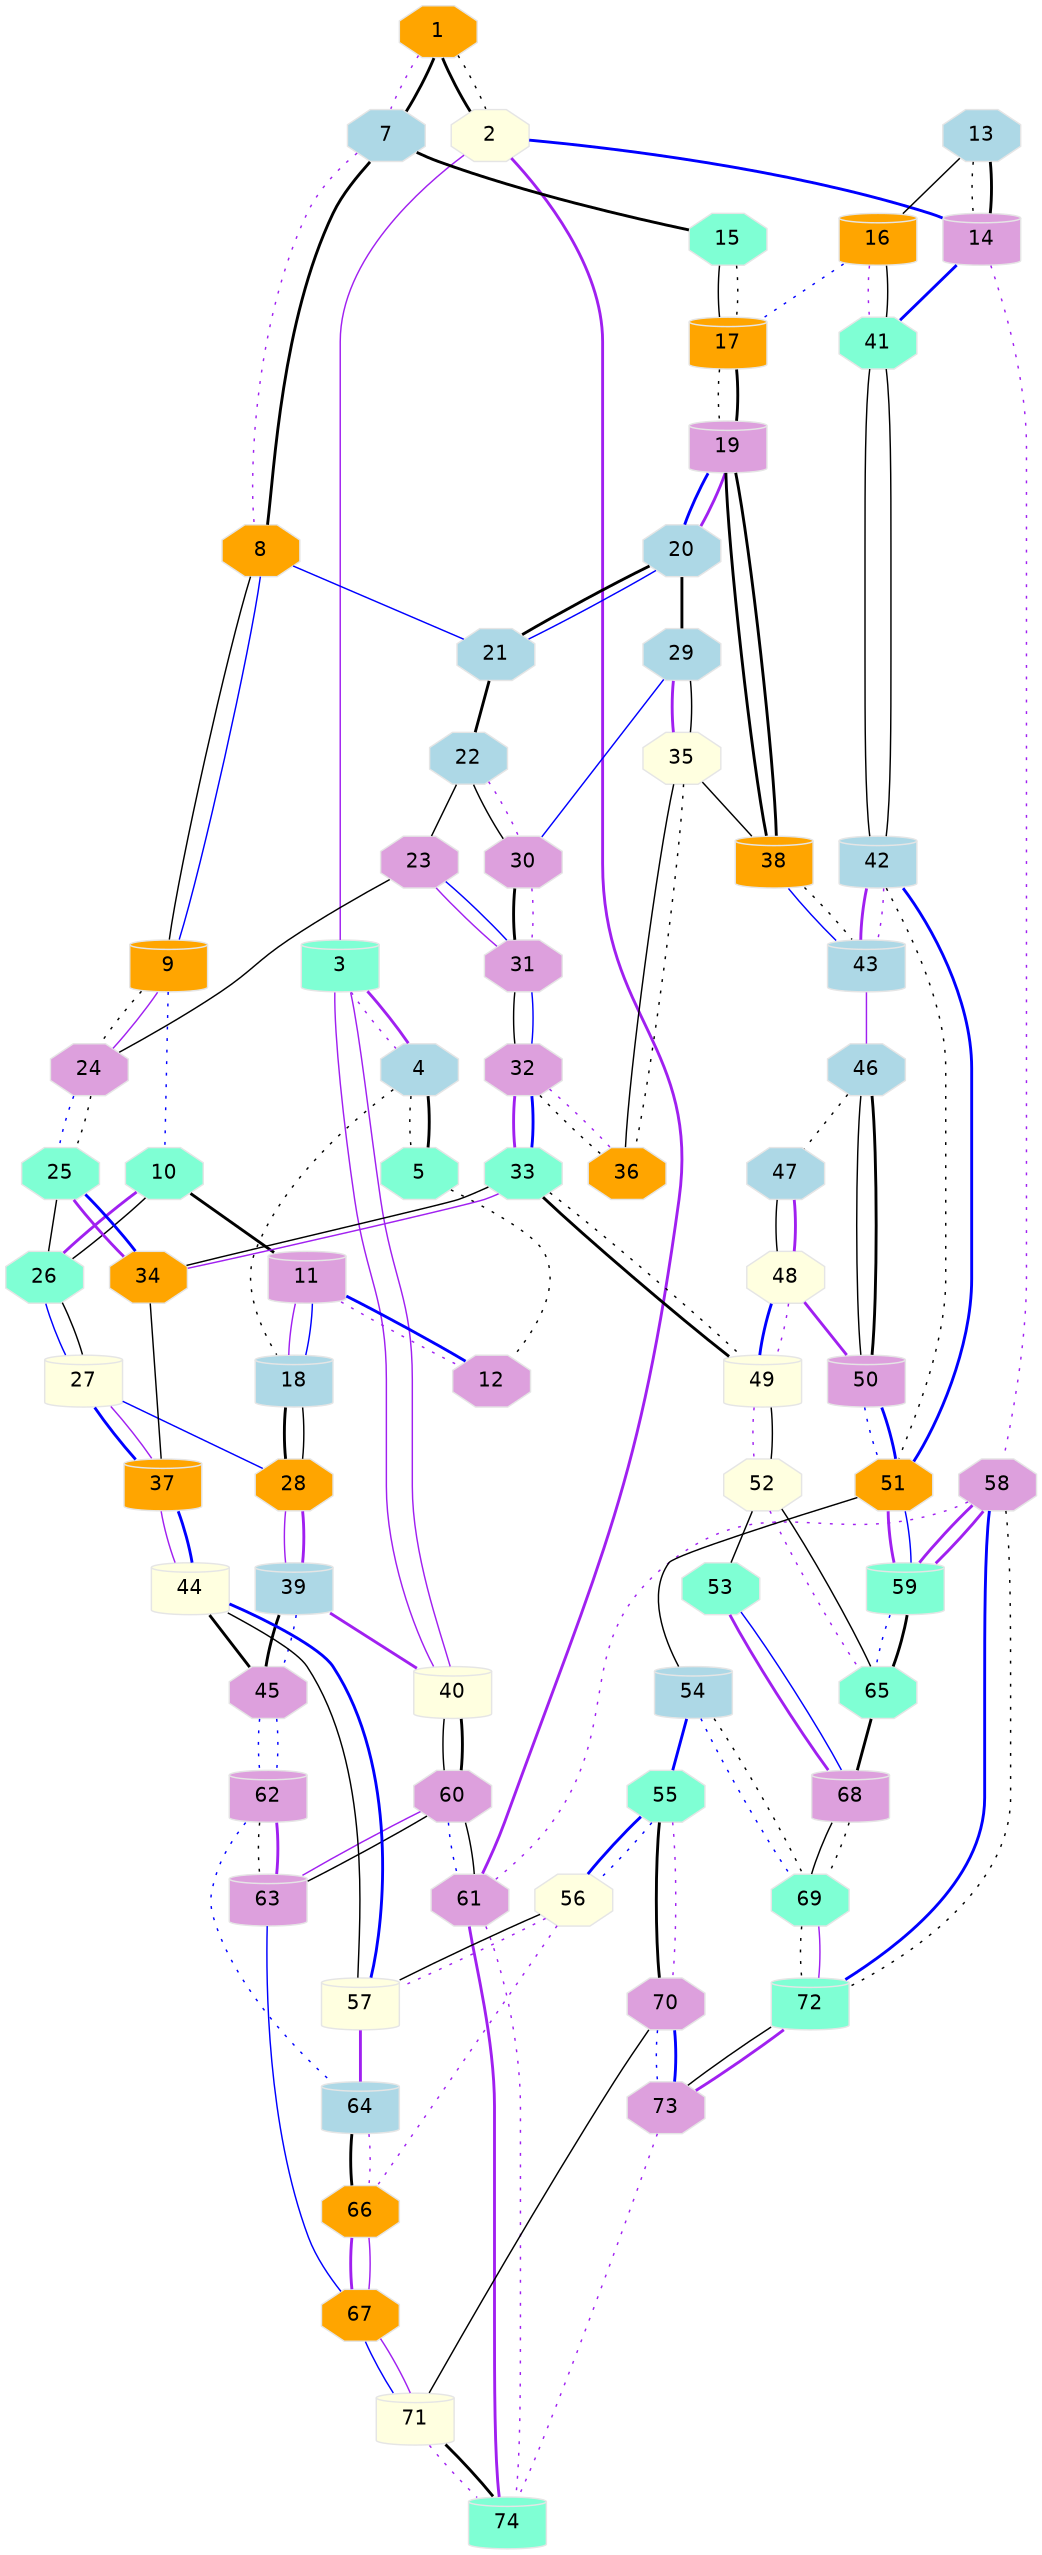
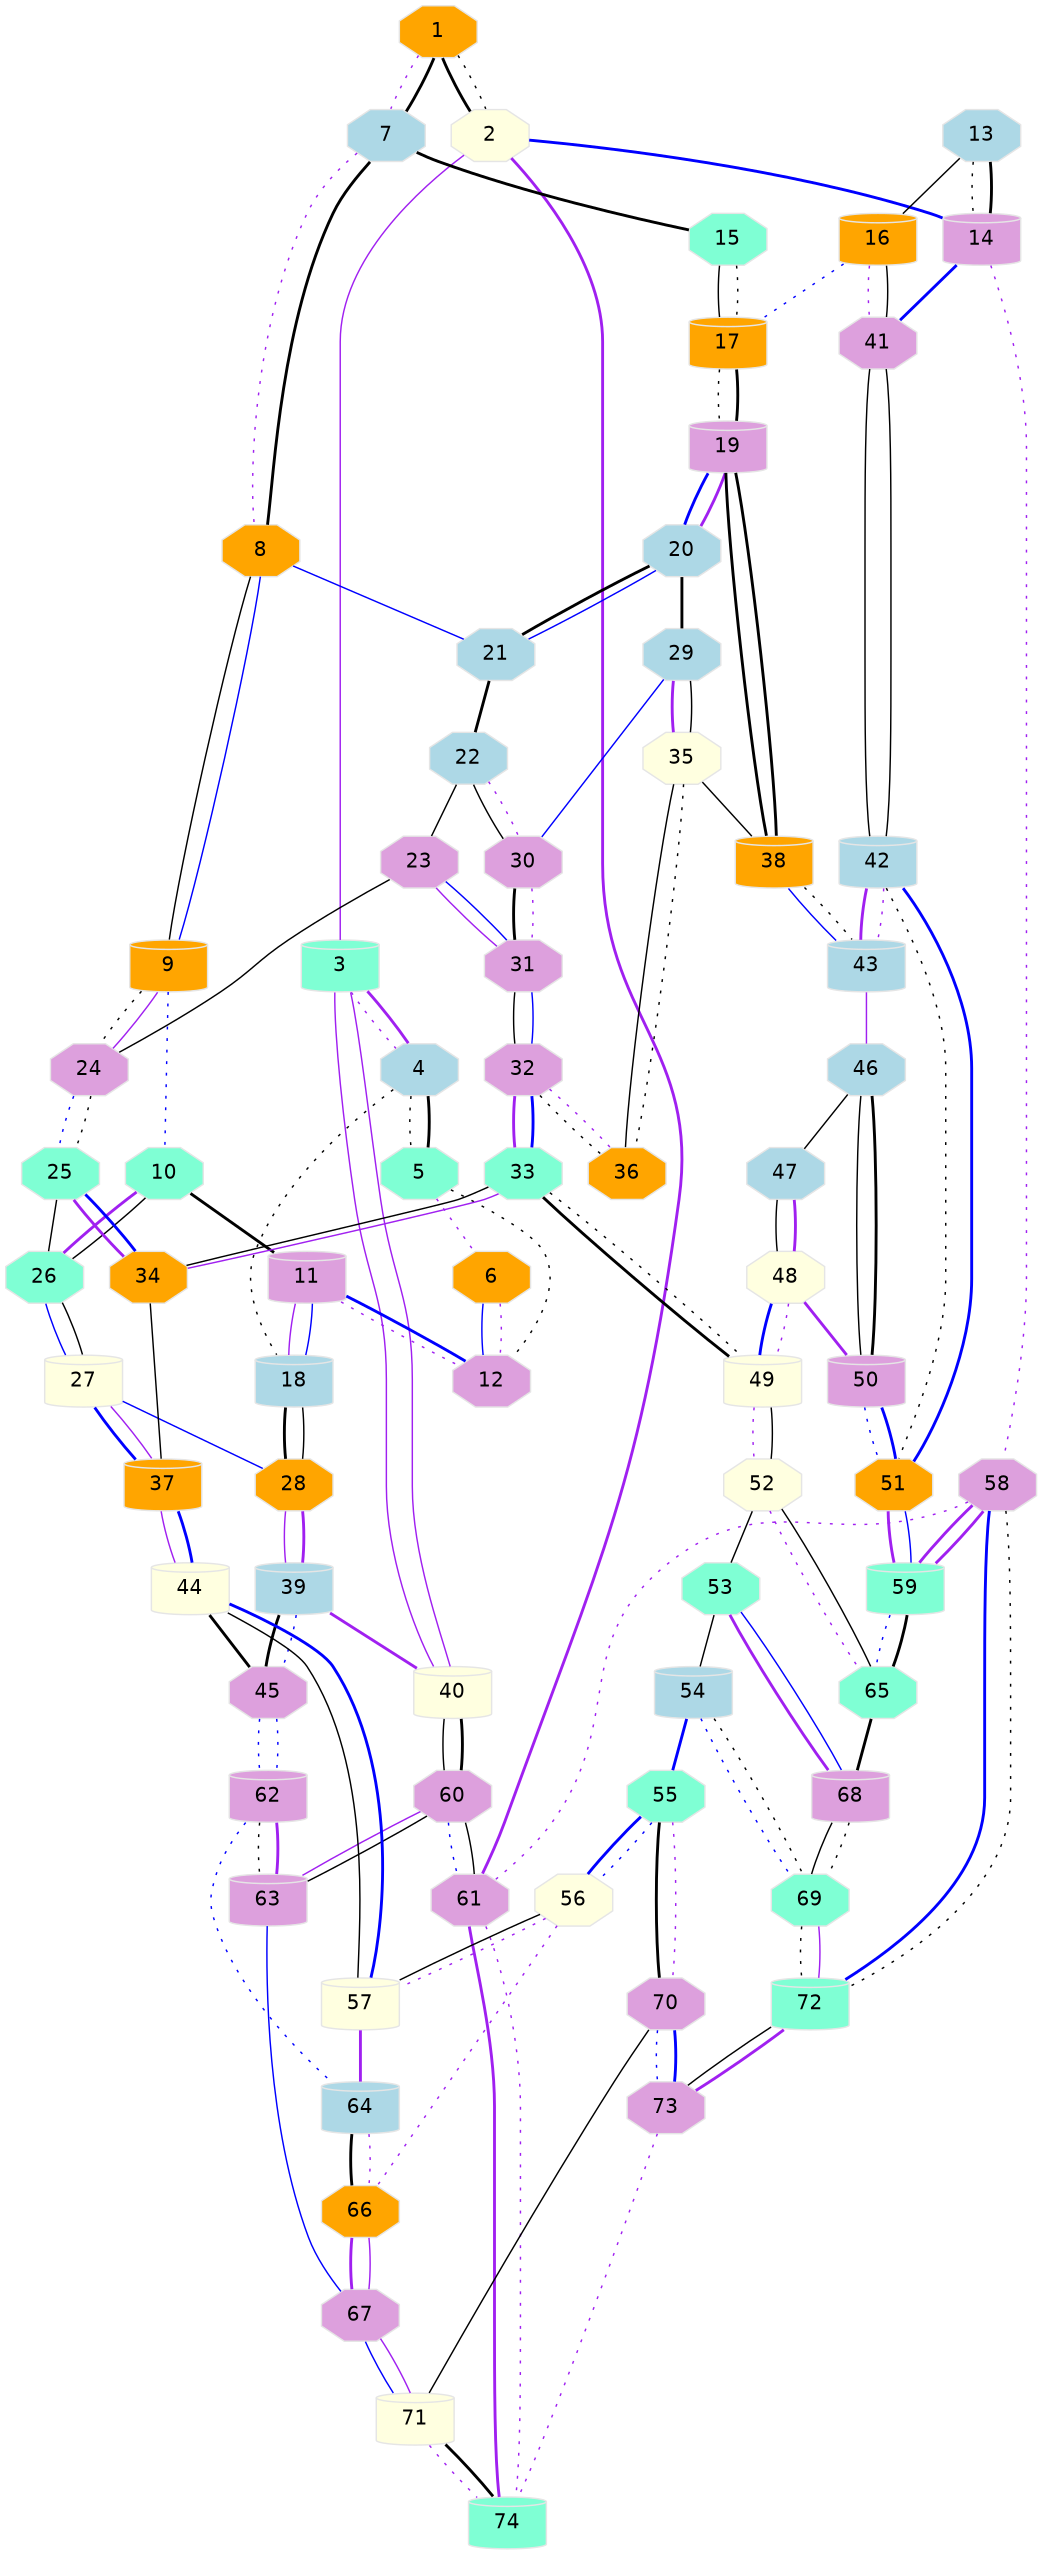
  graph {
    fontname="DejaVu Sans"
    node [color=gray90 fillcolor=plum fontname="DejaVu Sans" shape=octagon style=filled]
    edge [color=black fontname="DejaVu Sans" style=solid]
    1 [fillcolor=orange]
    2 [fillcolor=lightyellow]
    7 [fillcolor=lightblue]
    3 [fillcolor=aquamarine shape=cylinder]
    14 [shape=cylinder]
    61
    8 [fillcolor=orange]
    15 [fillcolor=aquamarine]
    4 [fillcolor=lightblue]
    40 [fillcolor=lightyellow shape=cylinder]
-   41 [fillcolor=aquamarine]
+   41
    58
    74 [fillcolor=aquamarine shape=cylinder]
    5 [fillcolor=aquamarine]
    18 [fillcolor=lightblue shape=cylinder]
    60
+   6 [fillcolor=orange]
    12
    28 [fillcolor=orange]
    9 [fillcolor=orange shape=cylinder]
    21 [fillcolor=lightblue]
    17 [fillcolor=orange shape=cylinder]
    10 [fillcolor=aquamarine]
    24
    22 [fillcolor=lightblue]
    11 [shape=cylinder]
    26 [fillcolor=aquamarine]
    25 [fillcolor=aquamarine]
    27 [fillcolor=lightyellow shape=cylinder]
    13 [fillcolor=lightblue]
    16 [fillcolor=orange shape=cylinder]
    42 [fillcolor=lightblue shape=cylinder]
    59 [fillcolor=aquamarine shape=cylinder]
    72 [fillcolor=aquamarine shape=cylinder]
    19 [shape=cylinder]
    20 [fillcolor=lightblue]
    38 [fillcolor=orange shape=cylinder]
    39 [fillcolor=lightblue shape=cylinder]
    29 [fillcolor=lightblue]
    43 [fillcolor=lightblue shape=cylinder]
    30
    35 [fillcolor=lightyellow]
    23
    31
    32
    34 [fillcolor=orange]
    37 [fillcolor=orange shape=cylinder]
    44 [fillcolor=lightyellow shape=cylinder]
    45
    36 [fillcolor=orange]
    33 [fillcolor=aquamarine]
    49 [fillcolor=lightyellow shape=cylinder]
    52 [fillcolor=lightyellow]
    47 [fillcolor=lightblue]
    48 [fillcolor=lightyellow]
    57 [fillcolor=lightyellow shape=cylinder]
    46 [fillcolor=lightblue]
    62 [shape=cylinder]
    63 [shape=cylinder]
    51 [fillcolor=orange]
    50 [shape=cylinder]
    64 [fillcolor=lightblue shape=cylinder]
    53 [fillcolor=aquamarine]
    65 [fillcolor=aquamarine]
    54 [fillcolor=lightblue shape=cylinder]
    68 [shape=cylinder]
    55 [fillcolor=aquamarine]
    69 [fillcolor=aquamarine]
    56 [fillcolor=lightyellow]
    70
    66 [fillcolor=orange]
    71 [fillcolor=lightyellow shape=cylinder]
    73
-   67 [fillcolor=orange]
+   67
    1 -- 2 [style=bold]
    1 -- 2 [style=dotted]
    1 -- 7 [color=purple style=dotted]
    1 -- 7 [style=bold]
    2 -- 3 [color=purple]
    2 -- 14 [color=blue style=bold]
    2 -- 61 [color=purple style=bold]
    7 -- 8 [color=purple style=dotted]
    7 -- 8 [style=bold]
    7 -- 15 [style=bold]
    3 -- 4 [color=purple style=dotted]
    3 -- 4 [color=purple style=bold]
    3 -- 40 [color=purple]
    3 -- 40 [color=purple]
    14 -- 41 [color=blue style=bold]
    14 -- 58 [color=purple style=dotted]
    61 -- 74 [color=purple style=bold]
    61 -- 74 [color=purple style=dotted]
    8 -- 9
    8 -- 9 [color=blue]
    8 -- 21 [color=blue]
    15 -- 17
    15 -- 17 [style=dotted]
    4 -- 5 [style=dotted]
    4 -- 5 [style=bold]
    4 -- 18 [style=dotted]
    40 -- 60
    40 -- 60 [style=bold]
    41 -- 42
    41 -- 42
    58 -- 61 [color=purple style=dotted]
    58 -- 59 [color=purple style=bold]
    58 -- 59 [color=purple style=bold]
    58 -- 72 [color=blue style=bold]
    58 -- 72 [style=dotted]
+   5 -- 6 [color=purple style=dotted]
    5 -- 12 [style=dotted]
    18 -- 28 [style=bold]
    18 -- 28
    60 -- 61 [color=blue style=dotted]
    60 -- 61
    60 -- 63 [color=purple]
    60 -- 63
+   6 -- 12 [color=blue]
+   6 -- 12 [color=purple style=dotted]
    28 -- 39 [color=purple]
    28 -- 39 [color=purple style=bold]
    9 -- 10 [color=blue style=dotted]
    9 -- 24 [style=dotted]
    9 -- 24 [color=purple]
    21 -- 22 [style=bold]
    17 -- 19 [style=dotted]
    17 -- 19 [style=bold]
    10 -- 11 [style=bold]
    10 -- 26 [color=purple style=bold]
    10 -- 26
    24 -- 25 [color=blue style=dotted]
    24 -- 25 [style=dotted]
    22 -- 30
    22 -- 30 [color=purple style=dotted]
    22 -- 23
    11 -- 18 [color=purple]
    11 -- 18 [color=blue]
    11 -- 12 [color=purple style=dotted]
    11 -- 12 [color=blue style=bold]
    26 -- 27 [color=blue]
    26 -- 27
    25 -- 26
    25 -- 34 [color=purple style=bold]
    25 -- 34 [color=blue style=bold]
    27 -- 28 [color=blue]
    27 -- 37 [color=blue style=bold]
    27 -- 37 [color=purple]
    13 -- 14 [style=dotted]
    13 -- 14 [style=bold]
    13 -- 16
    16 -- 41 [color=purple style=dotted]
    16 -- 41
    16 -- 17 [color=blue style=dotted]
    42 -- 43 [color=purple style=bold]
    42 -- 43 [color=purple style=dotted]
    42 -- 51 [style=dotted]
    42 -- 51 [color=blue style=bold]
    59 -- 65 [color=blue style=dotted]
    59 -- 65 [style=bold]
    72 -- 73
    72 -- 73 [color=purple style=bold]
    19 -- 20 [color=blue style=bold]
    19 -- 20 [color=purple style=bold]
    19 -- 38 [style=bold]
    19 -- 38 [style=bold]
    20 -- 21 [style=bold]
    20 -- 21 [color=blue]
    20 -- 29 [style=bold]
    38 -- 43 [color=blue]
    38 -- 43 [style=dotted]
    39 -- 40 [color=purple style=bold]
    39 -- 45 [style=bold]
    39 -- 45 [color=blue style=dotted]
    29 -- 30 [color=blue]
    29 -- 35 [color=purple style=bold]
    29 -- 35
    43 -- 46 [color=purple]
    30 -- 31 [style=bold]
    30 -- 31 [color=purple style=dotted]
    35 -- 38
    35 -- 36
    35 -- 36 [style=dotted]
    23 -- 24
    23 -- 31 [color=purple]
    23 -- 31 [color=blue]
    31 -- 32
    31 -- 32 [color=blue]
    32 -- 36 [style=dotted]
    32 -- 36 [color=purple style=dotted]
    32 -- 33 [color=purple style=bold]
    32 -- 33 [color=blue style=bold]
    34 -- 37
    37 -- 44 [color=purple]
    37 -- 44 [color=blue style=bold]
    44 -- 45 [style=bold]
    44 -- 57
    44 -- 57 [color=blue style=bold]
    45 -- 62 [color=blue style=dotted]
    45 -- 62 [color=blue style=dotted]
    33 -- 34
    33 -- 34 [color=purple]
    33 -- 49 [style=bold]
    33 -- 49 [style=dotted]
    49 -- 52 [color=purple style=dotted]
    49 -- 52
    52 -- 53
    52 -- 65 [color=purple style=dotted]
    52 -- 65
    47 -- 48
    47 -- 48 [color=purple style=bold]
    48 -- 49 [color=blue style=bold]
    48 -- 49 [color=purple style=dotted]
    48 -- 50 [color=purple style=bold]
    57 -- 64 [color=purple style=bold]
-   46 -- 47 [style=dotted]
+   46 -- 47
    46 -- 50
    46 -- 50 [style=bold]
    62 -- 63 [style=dotted]
    62 -- 63 [color=purple style=bold]
    62 -- 64 [color=blue style=dotted]
    63 -- 67 [color=blue]
    51 -- 59 [color=purple style=bold]
    51 -- 59 [color=blue]
    50 -- 51 [color=blue style=dotted]
    50 -- 51 [color=blue style=bold]
    64 -- 66 [style=bold]
    64 -- 66 [color=purple style=dotted]
-   51 -- 54
+   53 -- 54
    53 -- 68 [color=purple style=bold]
    53 -- 68 [color=blue]
    65 -- 68 [style=bold]
    54 -- 55 [color=blue style=bold]
    54 -- 69 [color=blue style=dotted]
    54 -- 69 [style=dotted]
    68 -- 69
    68 -- 69 [style=dotted]
    55 -- 56 [color=blue style=bold]
    55 -- 56 [color=blue style=dotted]
    55 -- 70 [style=bold]
    55 -- 70 [color=purple style=dotted]
    69 -- 72 [style=dotted]
    69 -- 72 [color=purple]
    56 -- 57
    56 -- 57 [color=purple style=dotted]
    56 -- 66 [color=purple style=dotted]
    70 -- 71
    70 -- 73 [color=blue style=dotted]
    70 -- 73 [color=blue style=bold]
    66 -- 67 [color=purple style=bold]
    66 -- 67 [color=purple]
    71 -- 74 [color=purple style=dotted]
    71 -- 74 [style=bold]
    73 -- 74 [color=purple style=dotted]
    67 -- 71 [color=blue]
    67 -- 71 [color=purple]
  }
